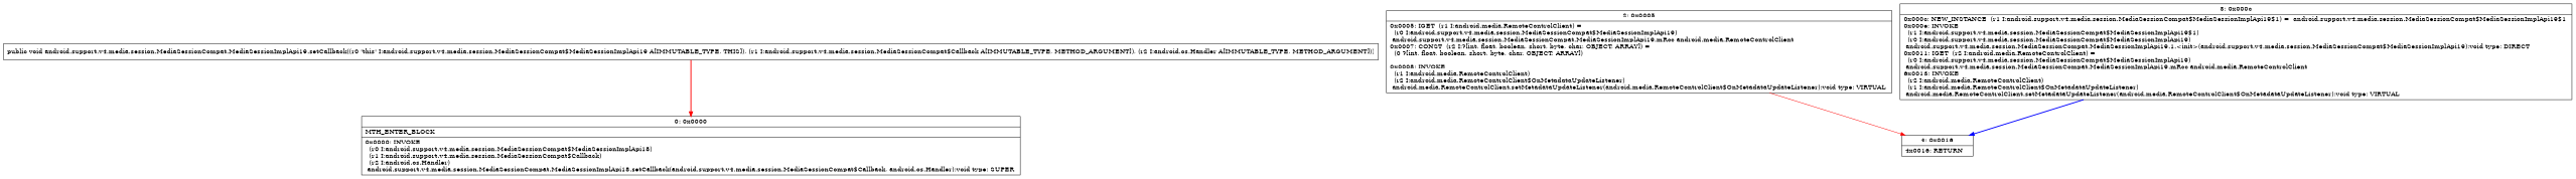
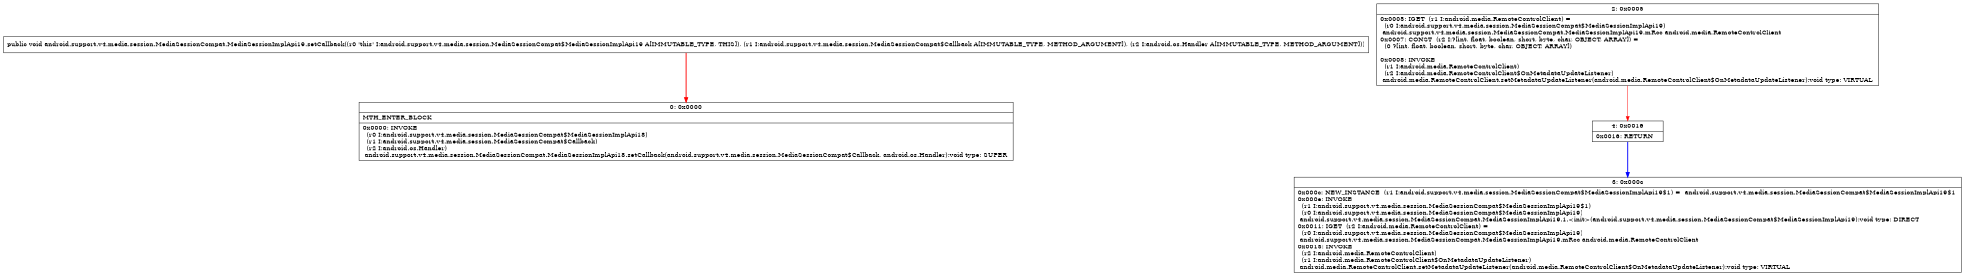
  digraph {
    node [shape=record]
    edge [color=red style=bold]
    n1 [label="{0\:\ 0x0000|MTH_ENTER_BLOCK\l|0x0000: INVOKE  \l  (r0 I:android.support.v4.media.session.MediaSessionCompat$MediaSessionImplApi18)\l  (r1 I:android.support.v4.media.session.MediaSessionCompat$Callback)\l  (r2 I:android.os.Handler)\l android.support.v4.media.session.MediaSessionCompat.MediaSessionImplApi18.setCallback(android.support.v4.media.session.MediaSessionCompat$Callback, android.os.Handler):void type: SUPER \l}"]
    n2 [label="{2\:\ 0x0005|0x0005: IGET  (r1 I:android.media.RemoteControlClient) = \l  (r0 I:android.support.v4.media.session.MediaSessionCompat$MediaSessionImplApi19)\l android.support.v4.media.session.MediaSessionCompat.MediaSessionImplApi19.mRcc android.media.RemoteControlClient \l0x0007: CONST  (r2 I:?[int, float, boolean, short, byte, char, OBJECT, ARRAY]) = \l  (0 ?[int, float, boolean, short, byte, char, OBJECT, ARRAY])\l \l0x0008: INVOKE  \l  (r1 I:android.media.RemoteControlClient)\l  (r2 I:android.media.RemoteControlClient$OnMetadataUpdateListener)\l android.media.RemoteControlClient.setMetadataUpdateListener(android.media.RemoteControlClient$OnMetadataUpdateListener):void type: VIRTUAL \l}"]
-   n3 [label="{4\:\ 0x0016|4x0016: RETURN   \l}"]
-   n4 [label="{3\:\ 0x000c|0x000c: NEW_INSTANCE  (r1 I:android.support.v4.media.session.MediaSessionCompat$MediaSessionImplApi19$1) =  android.support.v4.media.session.MediaSessionCompat$MediaSessionImplApi19$1 \l0x000e: INVOKE  \l  (r1 I:android.support.v4.media.session.MediaSessionCompat$MediaSessionImplApi19$1)\l  (r0 I:android.support.v4.media.session.MediaSessionCompat$MediaSessionImplApi19)\l android.support.v4.media.session.MediaSessionCompat.MediaSessionImplApi19.1.\<init\>(android.support.v4.media.session.MediaSessionCompat$MediaSessionImplApi19):void type: DIRECT \l0x0011: IGET  (r2 I:android.media.RemoteControlClient) = \l  (r0 I:android.support.v4.media.session.MediaSessionCompat$MediaSessionImplApi19)\l android.support.v4.media.session.MediaSessionCompat.MediaSessionImplApi19.mRcc android.media.RemoteControlClient \l6x0013: INVOKE  \l  (r2 I:android.media.RemoteControlClient)\l  (r1 I:android.media.RemoteControlClient$OnMetadataUpdateListener)\l android.media.RemoteControlClient.setMetadataUpdateListener(android.media.RemoteControlClient$OnMetadataUpdateListener):void type: VIRTUAL \l}"]
+   n3 [label="{4\:\ 0x0016|0x0016: RETURN   \l}"]
+   n4 [label="{3\:\ 0x000c|0x000c: NEW_INSTANCE  (r1 I:android.support.v4.media.session.MediaSessionCompat$MediaSessionImplApi19$1) =  android.support.v4.media.session.MediaSessionCompat$MediaSessionImplApi19$1 \l0x000e: INVOKE  \l  (r1 I:android.support.v4.media.session.MediaSessionCompat$MediaSessionImplApi19$1)\l  (r0 I:android.support.v4.media.session.MediaSessionCompat$MediaSessionImplApi19)\l android.support.v4.media.session.MediaSessionCompat.MediaSessionImplApi19.1.\<init\>(android.support.v4.media.session.MediaSessionCompat$MediaSessionImplApi19):void type: DIRECT \l0x0011: IGET  (r2 I:android.media.RemoteControlClient) = \l  (r0 I:android.support.v4.media.session.MediaSessionCompat$MediaSessionImplApi19)\l android.support.v4.media.session.MediaSessionCompat.MediaSessionImplApi19.mRcc android.media.RemoteControlClient \l0x0013: INVOKE  \l  (r2 I:android.media.RemoteControlClient)\l  (r1 I:android.media.RemoteControlClient$OnMetadataUpdateListener)\l android.media.RemoteControlClient.setMetadataUpdateListener(android.media.RemoteControlClient$OnMetadataUpdateListener):void type: VIRTUAL \l}"]
    n5 [label="{public void android.support.v4.media.session.MediaSessionCompat.MediaSessionImplApi19.setCallback((r0 'this' I:android.support.v4.media.session.MediaSessionCompat$MediaSessionImplApi19 A[IMMUTABLE_TYPE, THIS]), (r1 I:android.support.v4.media.session.MediaSessionCompat$Callback A[IMMUTABLE_TYPE, METHOD_ARGUMENT]), (r2 I:android.os.Handler A[IMMUTABLE_TYPE, METHOD_ARGUMENT])) }"]
    n2 -> n3 [style=solid]
-   n4 -> n3 [color=blue]
+   n3 -> n4 [color=blue]
    n5 -> n1
  }
